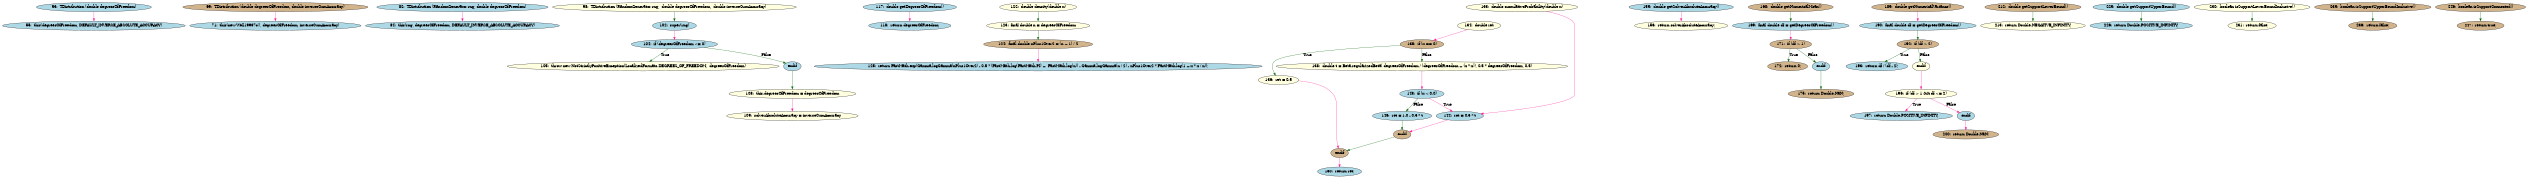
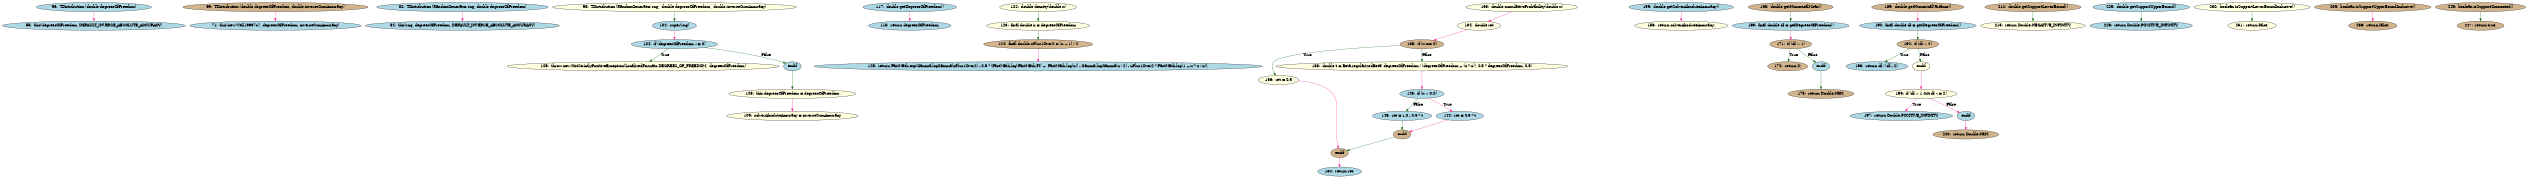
  digraph {
    node [fillcolor=lightblue style=filled]
    edge [color=darkgreen]
    n1 [label="53:  TDistribution (double degreesOfFreedom)"]
    n2 [label="55:  this(degreesOfFreedom, DEFAULT_INVERSE_ABSOLUTE_ACCURACY)"]
    n3 [fillcolor=tan label="69:  TDistribution (double degreesOfFreedom, double inverseCumAccuracy)"]
    n4 [label="71:  this(new Well19937c(), degreesOfFreedom, inverseCumAccuracy)"]
    n5 [label="82:  TDistribution (RandomGenerator rng, double degreesOfFreedom)"]
    n6 [label="84:  this(rng, degreesOfFreedom, DEFAULT_INVERSE_ABSOLUTE_ACCURACY)"]
    n7 [fillcolor=lightyellow label="98:  TDistribution (RandomGenerator rng,  double degreesOfFreedom,  double inverseCumAccuracy)"]
    n8 [label="102:  super(rng)"]
    n9 [label="104:  if (degreesOfFreedom <= 0)"]
    n10 [fillcolor=lightyellow label="105:  throw new NotStrictlyPositiveException(LocalizedFormats.DEGREES_OF_FREEDOM,  degreesOfFreedom)"]
    n11 [label=endif]
    n12 [fillcolor=lightyellow label="108:  this.degreesOfFreedom = degreesOfFreedom"]
    n13 [fillcolor=lightyellow label="109:  solverAbsoluteAccuracy = inverseCumAccuracy"]
    n14 [label="117:  double getDegreesOfFreedom()"]
    n15 [label="118:  return degreesOfFreedom;"]
    n16 [fillcolor=lightyellow label="122:  double density(double x)"]
    n17 [fillcolor=lightyellow label="123:  final double n = degreesOfFreedom"]
    n18 [fillcolor=tan label="124:  final double nPlus1Over2 = (n + 1) / 2"]
    n19 [label="125:  return FastMath.exp(Gamma.logGamma(nPlus1Over2) - 0.5 * (FastMath.log(FastMath.PI) +  FastMath.log(n)) - Gamma.logGamma(n / 2) - nPlus1Over2 * FastMath.log(1 + x * x / n));"]
    n20 [fillcolor=lightyellow label="133:  double cumulativeProbability(double x)"]
    n21 [fillcolor=lightyellow label="134:  double ret"]
    n22 [fillcolor=tan label="135:  if (x == 0)"]
    n23 [fillcolor=lightyellow label="136:  ret = 0.5"]
    n24 [fillcolor=lightyellow label="138:  double t = Beta.regularizedBeta( degreesOfFreedom / (degreesOfFreedom + (x * x)), 0.5 * degreesOfFreedom, 0.5)"]
    n25 [fillcolor=tan label=endif]
    n26 [label="143:  if (x < 0.0)"]
    n27 [label="150:  return ret;"]
    n28 [label="144:  ret = 0.5 * t"]
    n29 [label="146:  ret = 1.0 - 0.5 * t"]
    n30 [fillcolor=tan label=endif]
    n31 [label="155:  double getSolverAbsoluteAccuracy()"]
    n32 [fillcolor=lightyellow label="156:  return solverAbsoluteAccuracy;"]
    n33 [fillcolor=tan label="168:  double getNumericalMean()"]
    n34 [label="169:  final double df = getDegreesOfFreedom()"]
    n35 [fillcolor=tan label="171:  if (df > 1)"]
    n36 [fillcolor=tan label="172:  return 0;"]
    n37 [label=endif]
    n38 [fillcolor=tan label="175:  return Double.NaN;"]
    n39 [fillcolor=tan label="189:  double getNumericalVariance()"]
    n40 [label="190:  final double df = getDegreesOfFreedom()"]
    n41 [fillcolor=tan label="192:  if (df > 2)"]
    n42 [label="193:  return df / (df - 2);"]
    n43 [fillcolor=lightyellow label=endif]
    n44 [fillcolor=lightyellow label="196:  if (df > 1 && df <= 2)"]
    n45 [label="197:  return Double.POSITIVE_INFINITY;"]
    n46 [label=endif]
    n47 [fillcolor=tan label="200:  return Double.NaN;"]
    n48 [fillcolor=tan label="212:  double getSupportLowerBound()"]
    n49 [fillcolor=lightyellow label="213:  return Double.NEGATIVE_INFINITY;"]
    n50 [label="225:  double getSupportUpperBound()"]
    n51 [label="226:  return Double.POSITIVE_INFINITY;"]
    n52 [fillcolor=lightyellow label="230:  boolean isSupportLowerBoundInclusive()"]
    n53 [fillcolor=lightyellow label="231:  return false;"]
    n54 [fillcolor=tan label="235:  boolean isSupportUpperBoundInclusive()"]
    n55 [fillcolor=tan label="236:  return false;"]
    n56 [fillcolor=tan label="246:  boolean isSupportConnected()"]
    n57 [fillcolor=tan label="247:  return true;"]
    n1 -> n2 [color=deeppink]
    n3 -> n4 [color=deeppink]
    n5 -> n6 [color=deeppink]
    n7 -> n8
    n8 -> n9 [color=deeppink]
    n9 -> n10 [label=True]
    n9 -> n11 [label=False]
    n11 -> n12
    n12 -> n13 [color=deeppink]
    n14 -> n15 [color=deeppink]
    n16 -> n17
    n17 -> n18
    n18 -> n19 [color=deeppink]
-   n20 -> n28 [color=deeppink]
+   n20 -> n21 [color=deeppink]
    n21 -> n22 [color=deeppink]
    n22 -> n23 [label=True]
    n22 -> n24 [label=False]
    n23 -> n25 [color=deeppink]
    n24 -> n26 [color=deeppink]
    n25 -> n27 [color=deeppink]
    n26 -> n28 [color=deeppink label=True]
    n26 -> n29 [label=False]
    n28 -> n30 [color=deeppink]
    n29 -> n30
    n30 -> n25
    n31 -> n32 [color=deeppink]
    n33 -> n34
    n34 -> n35 [color=deeppink]
    n35 -> n36 [label=True]
    n35 -> n37 [label=False]
    n37 -> n38
    n39 -> n40 [color=deeppink]
    n40 -> n41
    n41 -> n42 [label=True]
    n41 -> n43 [label=False]
    n43 -> n44 [color=deeppink]
    n44 -> n45 [color=deeppink label=True]
    n44 -> n46 [color=deeppink label=False]
    n46 -> n47 [color=deeppink]
    n48 -> n49
    n50 -> n51
    n52 -> n53
-   n54 -> n55
+   n54 -> n55 [color=deeppink]
    n56 -> n57
  }
